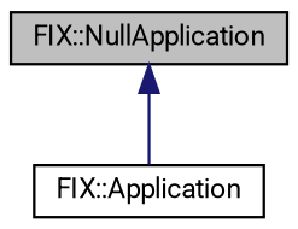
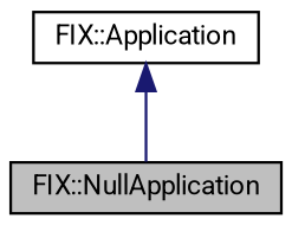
  digraph {
    fontname=Roboto
    node [color=black fontname=Roboto fontsize=10 shape=record style=filled]
    n1 [fillcolor=grey75 fontcolor=black height=0.2 label="FIX::NullApplication" width=0.4]
    n2 [fillcolor=white height=0.2 label="FIX::Application" width=0.4]
-   n1 -> n2 [color=midnightblue dir=back fontname=Roboto fontsize=10 labelfontname=Helvetica labelfontsize=10 style=solid]
+   n2 -> n1 [color=midnightblue dir=back fontname=Roboto fontsize=10 labelfontname=Helvetica labelfontsize=10 style=solid]
  }
